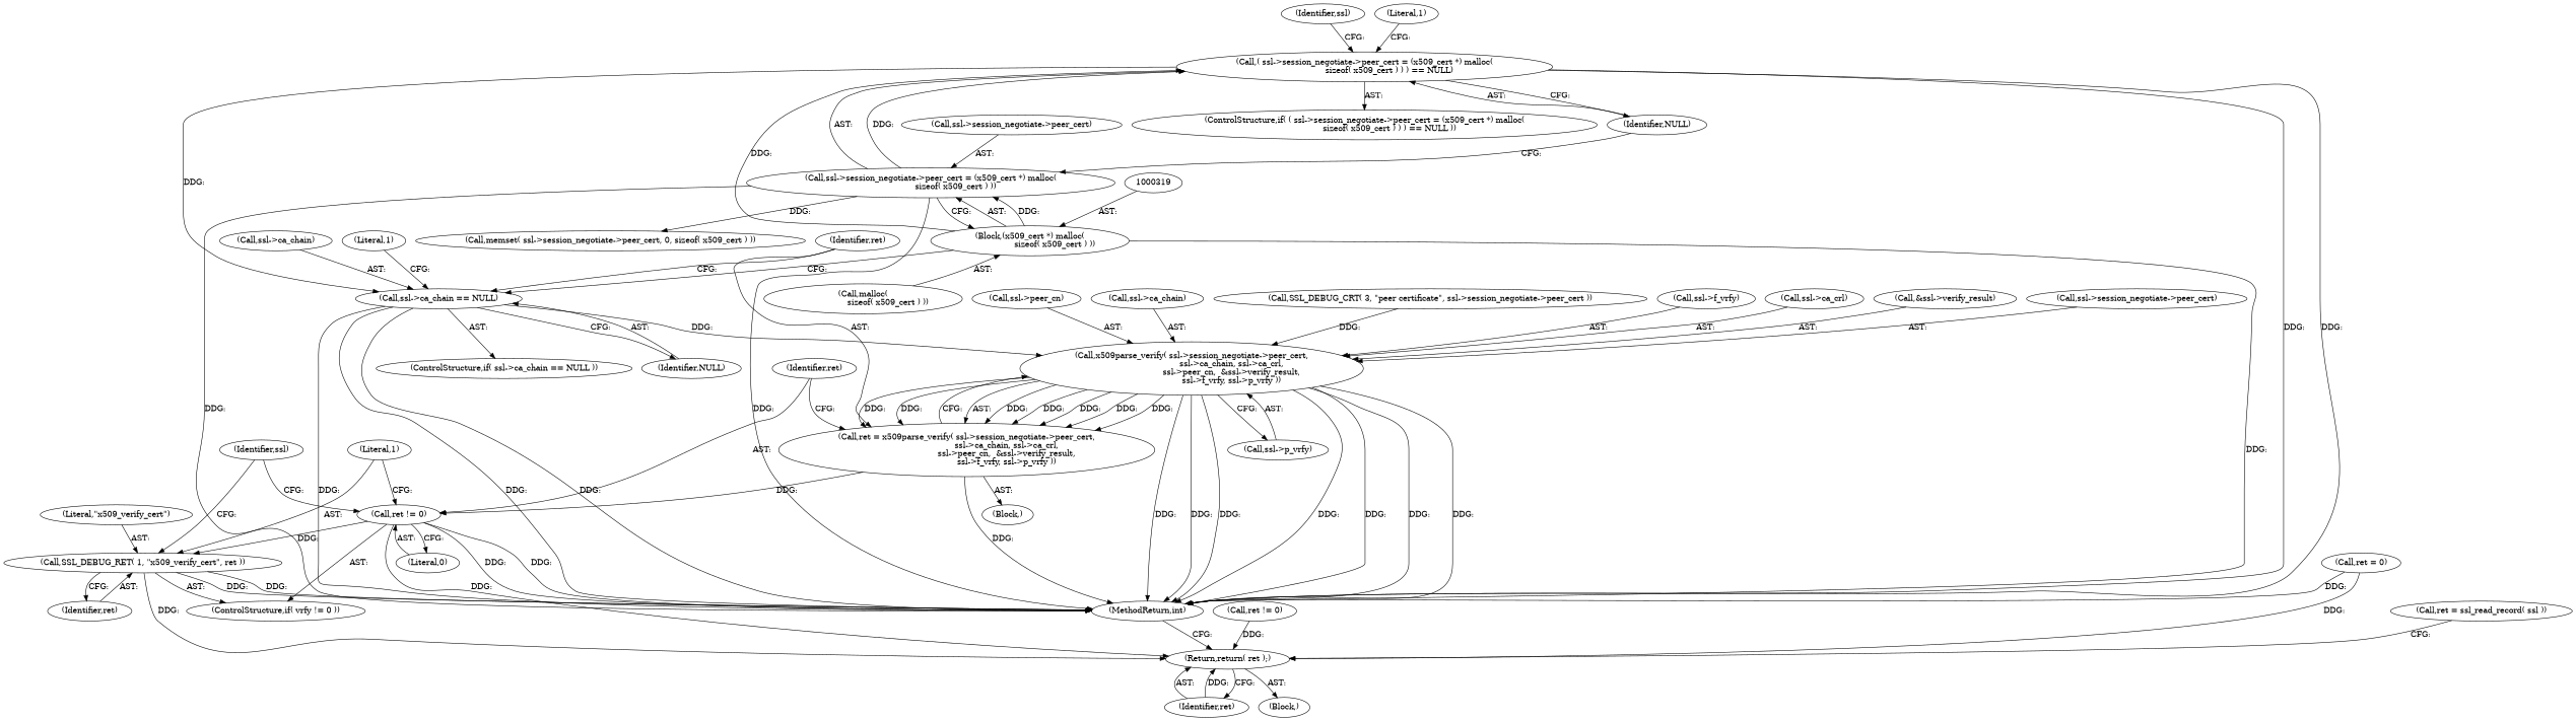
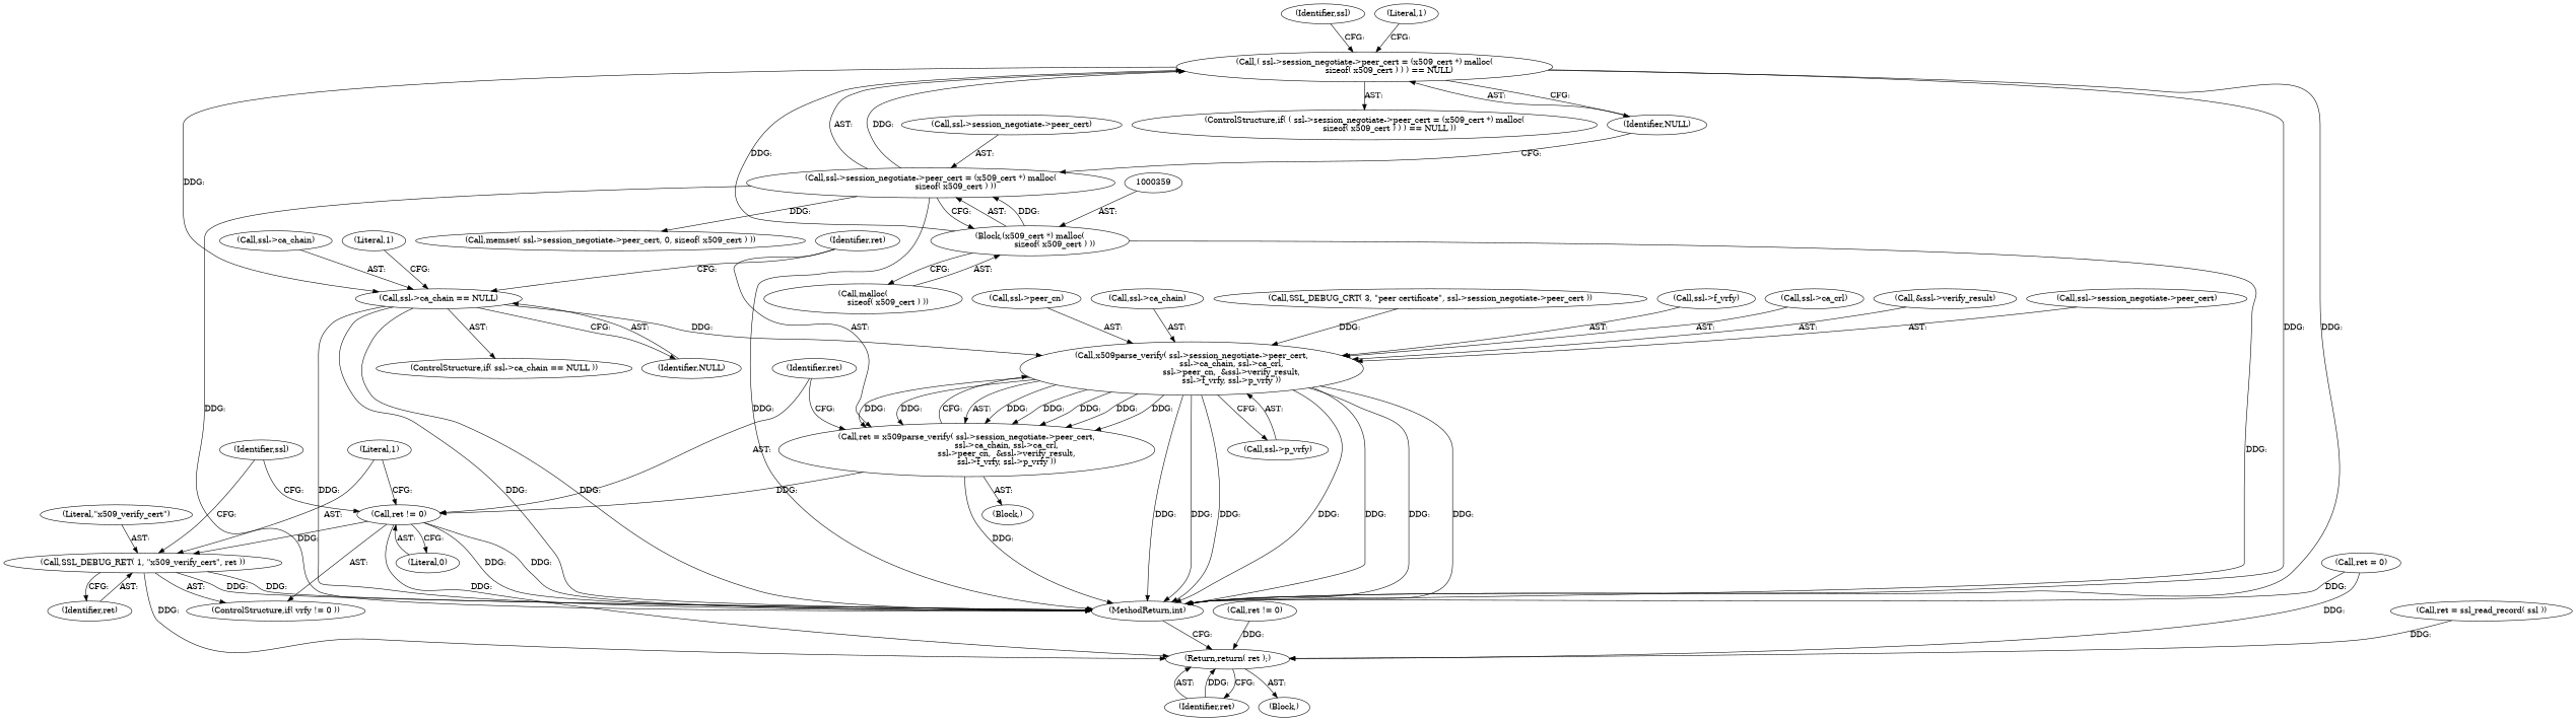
  digraph {
    n1 [label="(Call,ssl->ca_chain == NULL)"]
    n2 [label="(Call,x509parse_verify( ssl->session_negotiate->peer_cert,\n                                ssl->ca_chain, ssl->ca_crl,\n                                ssl->peer_cn,  &ssl->verify_result,\n                                ssl->f_vrfy, ssl->p_vrfy ))"]
    n3 [label="(Identifier,NULL)"]
    n4 [label="(MethodReturn,int)"]
    n5 [label="(ControlStructure,if( ssl->ca_chain == NULL ))"]
    n6 [label="(Call,ret = x509parse_verify( ssl->session_negotiate->peer_cert,\n                                ssl->ca_chain, ssl->ca_crl,\n                                ssl->peer_cn,  &ssl->verify_result,\n                                ssl->f_vrfy, ssl->p_vrfy ))"]
    n7 [label="(Call,ssl->p_vrfy)"]
    n8 [label="(Return,return( ret );)"]
    n9 [label="(Call,( ssl->session_negotiate->peer_cert = (x509_cert *) malloc(\n                    sizeof( x509_cert ) ) ) == NULL)"]
    n10 [label="(Identifier,NULL)"]
    n11 [label="(ControlStructure,if( ( ssl->session_negotiate->peer_cert = (x509_cert *) malloc(\n                    sizeof( x509_cert ) ) ) == NULL ))"]
    n12 [label="(Call,ssl->session_negotiate->peer_cert = (x509_cert *) malloc(\n                    sizeof( x509_cert ) ))"]
    n13 [label="(Block,(x509_cert *) malloc(\n                    sizeof( x509_cert ) ))"]
    n14 [label="(Call,memset( ssl->session_negotiate->peer_cert, 0, sizeof( x509_cert ) ))"]
    n15 [label="(Call,malloc(\n                    sizeof( x509_cert ) ))"]
    n16 [label="(Call,ret != 0)"]
    n17 [label="(Block,)"]
    n18 [label="(Call,SSL_DEBUG_RET( 1, \"x509_verify_cert\", ret ))"]
    n19 [label="(ControlStructure,if( vrfy != 0 ))"]
    n20 [label="(Literal,0)"]
    n21 [label="(Identifier,ret)"]
    n22 [label="(Identifier,ret)"]
    n23 [label="(Block,)"]
    n24 [label="(Call,ssl->peer_cn)"]
    n25 [label="(Call,ssl->ca_chain)"]
    n26 [label="(Call,ret != 0)"]
    n27 [label="(Call,SSL_DEBUG_CRT( 3, \"peer certificate\", ssl->session_negotiate->peer_cert ))"]
    n28 [label="(Literal,1)"]
    n29 [label="(Call,ssl->f_vrfy)"]
    n30 [label="(Identifier,ret)"]
    n31 [label="(Identifier,ret)"]
    n32 [label="(Identifier,ssl)"]
    n33 [label="(Call,ssl->ca_crl)"]
    n34 [label="(Call,ssl->ca_chain)"]
    n35 [label="(Call,&ssl->verify_result)"]
    n36 [label="(Literal,1)"]
    n37 [label="(Call,ret = 0)"]
    n38 [label="(Call,ssl->session_negotiate->peer_cert)"]
    n39 [label="(Literal,1)"]
    n40 [label="(Literal,\"x509_verify_cert\")"]
    n41 [label="(Identifier,ssl)"]
    n42 [label="(Call,ssl->session_negotiate->peer_cert)"]
    n43 [label="(Call,ret = ssl_read_record( ssl ))"]
-   1000359 [label=1000319]
+   1000359
    n1 -> n2 [label="DDG: "]
    n1 -> n3 [label="CFG: "]
    n1 -> n4 [label="DDG: "]
    n1 -> n4 [label="DDG: "]
    n1 -> n4 [label="DDG: "]
    n1 -> n5 [label="AST: "]
    n2 -> n4 [label="DDG: "]
    n2 -> n4 [label="DDG: "]
    n2 -> n4 [label="DDG: "]
    n2 -> n4 [label="DDG: "]
    n2 -> n4 [label="DDG: "]
    n2 -> n4 [label="DDG: "]
    n2 -> n4 [label="DDG: "]
    n2 -> n6 [label="AST: "]
    n2 -> n6 [label="DDG: "]
    n2 -> n6 [label="DDG: "]
    n2 -> n6 [label="DDG: "]
    n2 -> n6 [label="DDG: "]
    n2 -> n6 [label="DDG: "]
    n2 -> n6 [label="DDG: "]
    n2 -> n6 [label="DDG: "]
    n2 -> n7 [label="CFG: "]
    n3 -> n1 [label="AST: "]
    n4 -> n8 [label="CFG: "]
    n6 -> n2 [label="CFG: "]
    n6 -> n4 [label="DDG: "]
    n6 -> n16 [label="DDG: "]
    n6 -> n17 [label="AST: "]
    n7 -> n2 [label="AST: "]
    n8 -> n22 [label="CFG: "]
    n8 -> n23 [label="AST: "]
    n9 -> n1 [label="DDG: "]
    n9 -> n4 [label="DDG: "]
    n9 -> n4 [label="DDG: "]
    n9 -> n10 [label="CFG: "]
    n9 -> n11 [label="AST: "]
    n10 -> n9 [label="AST: "]
    n10 -> n12 [label="CFG: "]
    n12 -> n4 [label="DDG: "]
    n12 -> n4 [label="DDG: "]
    n12 -> n9 [label="AST: "]
    n12 -> n9 [label="DDG: "]
    n12 -> n13 [label="CFG: "]
    n12 -> n14 [label="DDG: "]
    n13 -> n4 [label="DDG: "]
    n13 -> n9 [label="DDG: "]
    n13 -> n12 [label="AST: "]
    n13 -> n12 [label="DDG: "]
-   n13 -> n1 [label="CFG: "]
+   n13 -> n15 [label="CFG: "]
    n15 -> n13 [label="AST: "]
    n16 -> n4 [label="DDG: "]
    n16 -> n4 [label="DDG: "]
    n16 -> n8 [label="DDG: "]
    n16 -> n18 [label="DDG: "]
    n16 -> n19 [label="AST: "]
    n16 -> n20 [label="CFG: "]
    n18 -> n4 [label="DDG: "]
    n18 -> n4 [label="DDG: "]
    n18 -> n8 [label="DDG: "]
    n18 -> n19 [label="AST: "]
    n18 -> n21 [label="CFG: "]
    n20 -> n16 [label="AST: "]
    n21 -> n18 [label="AST: "]
    n22 -> n8 [label="AST: "]
    n22 -> n8 [label="DDG: "]
    n24 -> n2 [label="AST: "]
    n25 -> n2 [label="AST: "]
    n26 -> n8 [label="DDG: "]
    n27 -> n2 [label="DDG: "]
    n28 -> n16 [label="CFG: "]
    n28 -> n18 [label="AST: "]
    n29 -> n2 [label="AST: "]
    n30 -> n1 [label="CFG: "]
    n30 -> n6 [label="AST: "]
    n31 -> n6 [label="CFG: "]
    n31 -> n16 [label="AST: "]
    n32 -> n9 [label="CFG: "]
    n33 -> n2 [label="AST: "]
    n34 -> n1 [label="AST: "]
    n35 -> n2 [label="AST: "]
    n36 -> n9 [label="CFG: "]
    n37 -> n4 [label="DDG: "]
    n37 -> n8 [label="DDG: "]
    n38 -> n12 [label="AST: "]
    n39 -> n1 [label="CFG: "]
    n40 -> n18 [label="AST: "]
    n41 -> n16 [label="CFG: "]
    n41 -> n18 [label="CFG: "]
    n42 -> n2 [label="AST: "]
-   n43 -> n8 [label="CFG: "]
+   n43 -> n8 [label="DDG: "]
    1000359 -> n13 [label="AST: "]
  }
